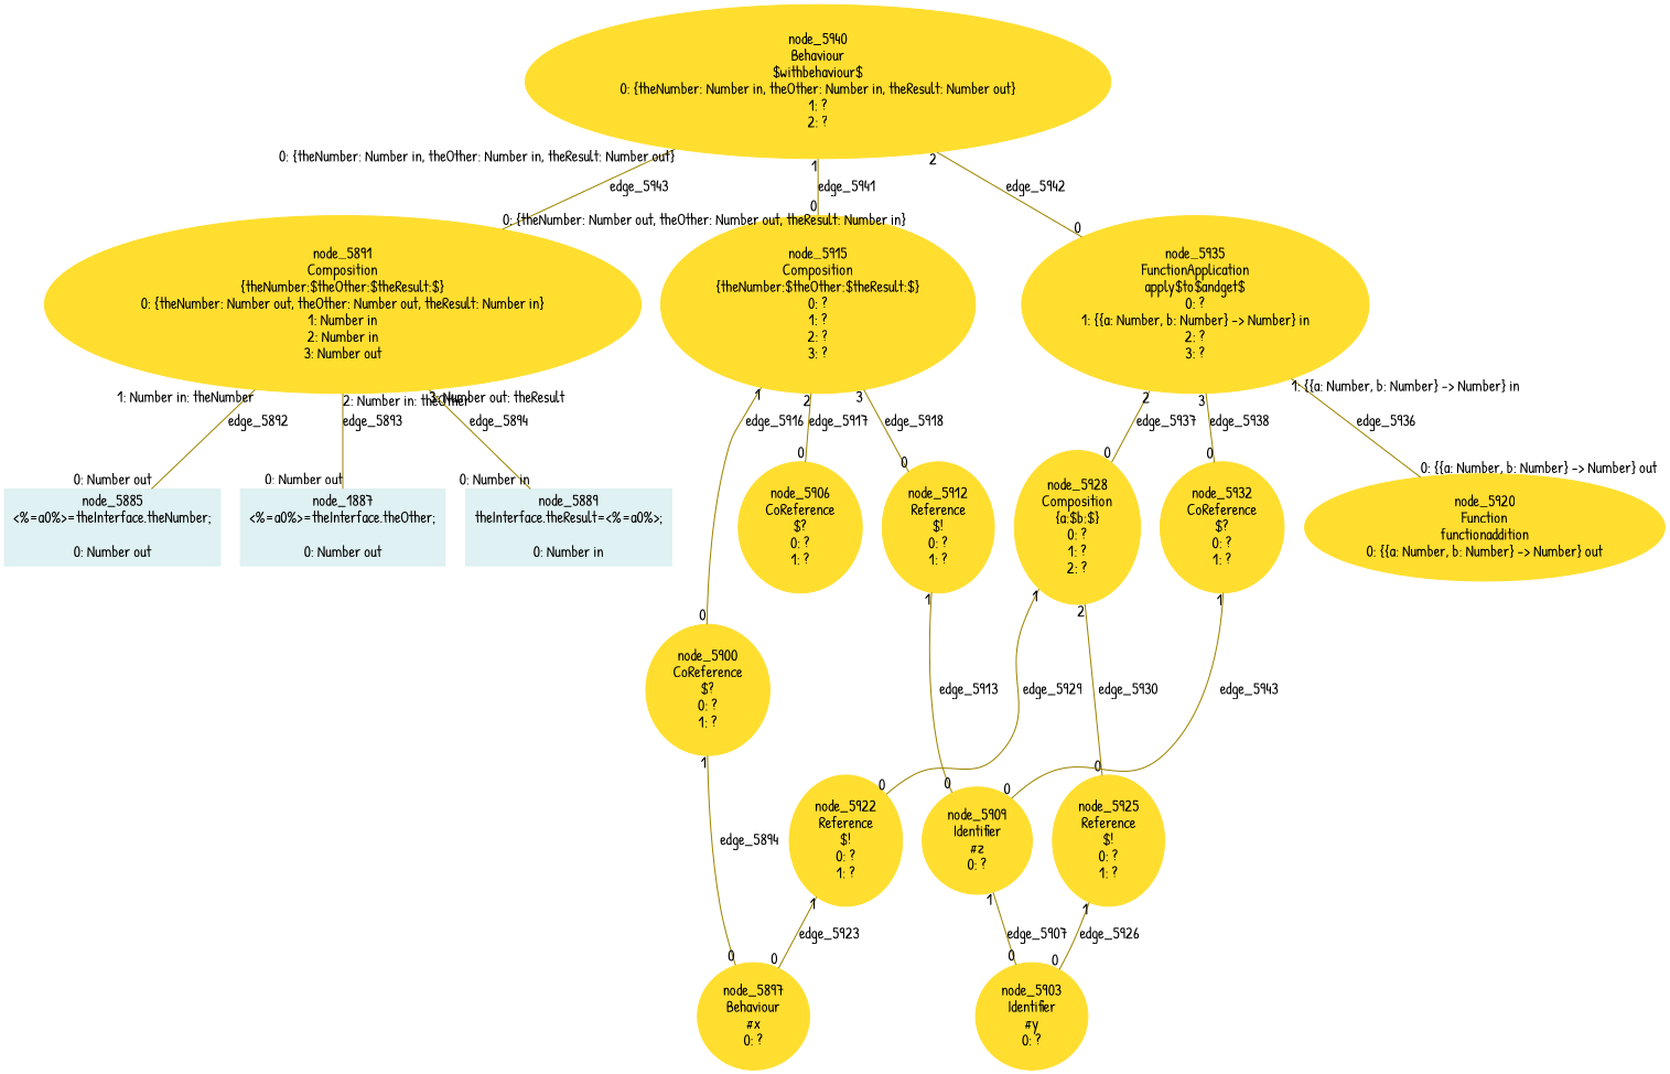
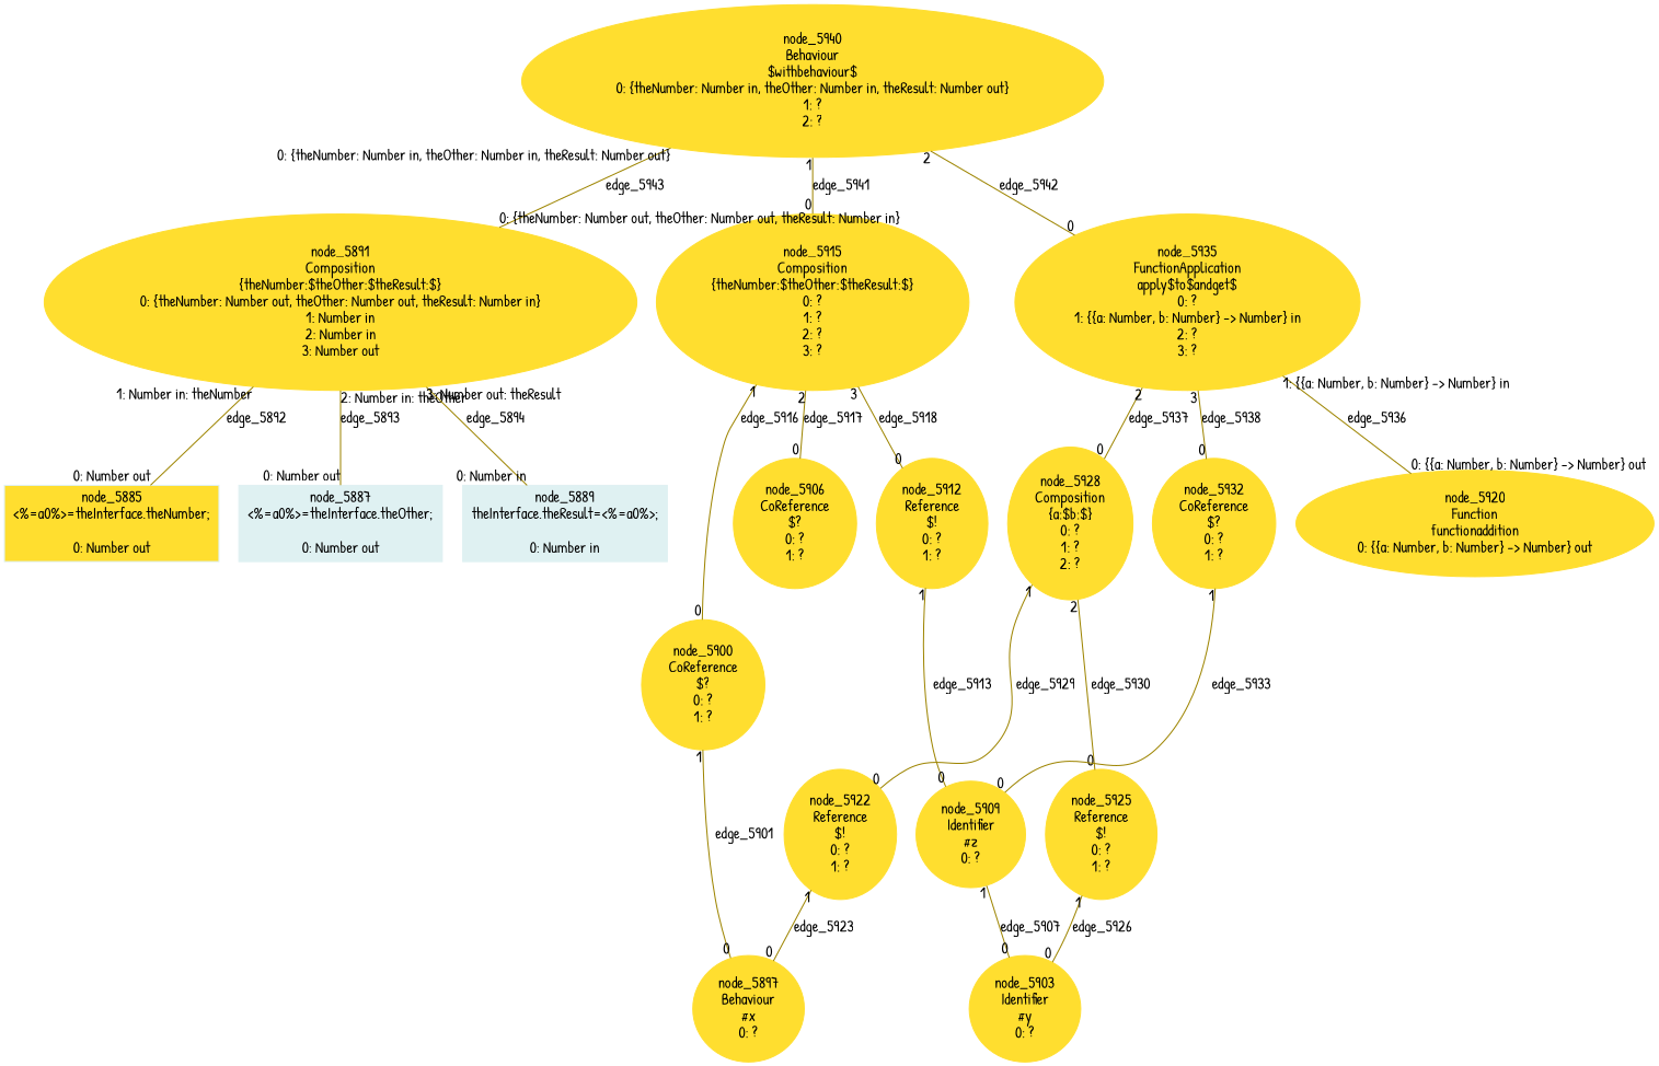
  digraph {
    fontname="Patrick Hand"
    node [color="#ffde2f" fontname="Patrick Hand" shape=ellipse style=filled]
    edge [arrowHead=none arrowsize=1 color="#9d8400" dir=none fontname="Patrick Hand" headlabel=0 taillabel=1]
-   n1 [color="#dff1f2" label="node_5885\n<%=a0%>=theInterface.theNumber;\n\n0: Number out" shape=box]
-   n2 [color="#dff1f2" label="node_1887\n<%=a0%>=theInterface.theOther;\n\n0: Number out" shape=box]
+   n1 [color="#dff1f2" label="node_5885\n<%=a0%>=theInterface.theNumber;\n\n0: Number out" shape=box fillcolor="#ffde2f"]
+   n2 [color="#dff1f2" label="node_5887\n<%=a0%>=theInterface.theOther;\n\n0: Number out" shape=box]
    n3 [color="#dff1f2" label="node_5889\ntheInterface.theResult=<%=a0%>;\n\n0: Number in" shape=box]
    n4 [label="node_5891\nComposition\n{theNumber:$theOther:$theResult:$}\n0: {theNumber: Number out, theOther: Number out, theResult: Number in}\n1: Number in\n2: Number in\n3: Number out"]
    n5 [label="node_5897\nBehaviour\n#x\n0: ?"]
    n6 [label="node_5900\nCoReference\n$?\n0: ?\n1: ?"]
    n7 [label="node_5903\nIdentifier\n#y\n0: ?"]
    n8 [label="node_5906\nCoReference\n$?\n0: ?\n1: ?"]
    n9 [label="node_5909\nIdentifier\n#z\n0: ?"]
    n10 [label="node_5912\nReference\n$!\n0: ?\n1: ?"]
    n11 [label="node_5915\nComposition\n{theNumber:$theOther:$theResult:$}\n0: ?\n1: ?\n2: ?\n3: ?"]
    n12 [label="node_5920\nFunction\nfunctionaddition\n0: {{a: Number, b: Number} -> Number} out"]
    n13 [label="node_5922\nReference\n$!\n0: ?\n1: ?"]
    n14 [label="node_5925\nReference\n$!\n0: ?\n1: ?"]
    n15 [label="node_5928\nComposition\n{a:$b:$}\n0: ?\n1: ?\n2: ?"]
    n16 [label="node_5932\nCoReference\n$?\n0: ?\n1: ?"]
    n17 [label="node_5935\nFunctionApplication\napply$to$andget$\n0: ?\n1: {{a: Number, b: Number} -> Number} in\n2: ?\n3: ?"]
    n18 [label="node_5940\nBehaviour\n$withbehaviour$\n0: {theNumber: Number in, theOther: Number in, theResult: Number out}\n1: ?\n2: ?"]
    n4 -> n1 [headlabel="0: Number out" label=edge_5892 taillabel="1: Number in: theNumber"]
    n4 -> n2 [headlabel="0: Number out" label=edge_5893 taillabel="2: Number in: theOther"]
    n4 -> n3 [headlabel="0: Number in" label=edge_5894 taillabel="3: Number out: theResult"]
-   n6 -> n5 [label=edge_5894]
+   n6 -> n5 [label=edge_5901]
    n9 -> n7 [label=edge_5907]
    n10 -> n9 [label=edge_5913]
    n11 -> n6 [label=edge_5916]
    n11 -> n8 [label=edge_5917 taillabel=2]
    n11 -> n10 [label=edge_5918 taillabel=3]
    n13 -> n5 [label=edge_5923]
    n14 -> n7 [label=edge_5926]
    n15 -> n13 [label=edge_5929]
    n15 -> n14 [label=edge_5930 taillabel=2]
-   n16 -> n9 [label=edge_5943]
+   n16 -> n9 [label=edge_5933]
    n17 -> n12 [headlabel="0: {{a: Number, b: Number} -> Number} out" label=edge_5936 taillabel="1: {{a: Number, b: Number} -> Number} in"]
    n17 -> n15 [label=edge_5937 taillabel=2]
    n17 -> n16 [label=edge_5938 taillabel=3]
    n18 -> n4 [headlabel="0: {theNumber: Number out, theOther: Number out, theResult: Number in}" label=edge_5943 taillabel="0: {theNumber: Number in, theOther: Number in, theResult: Number out}"]
    n18 -> n11 [label=edge_5941]
    n18 -> n17 [label=edge_5942 taillabel=2]
  }
